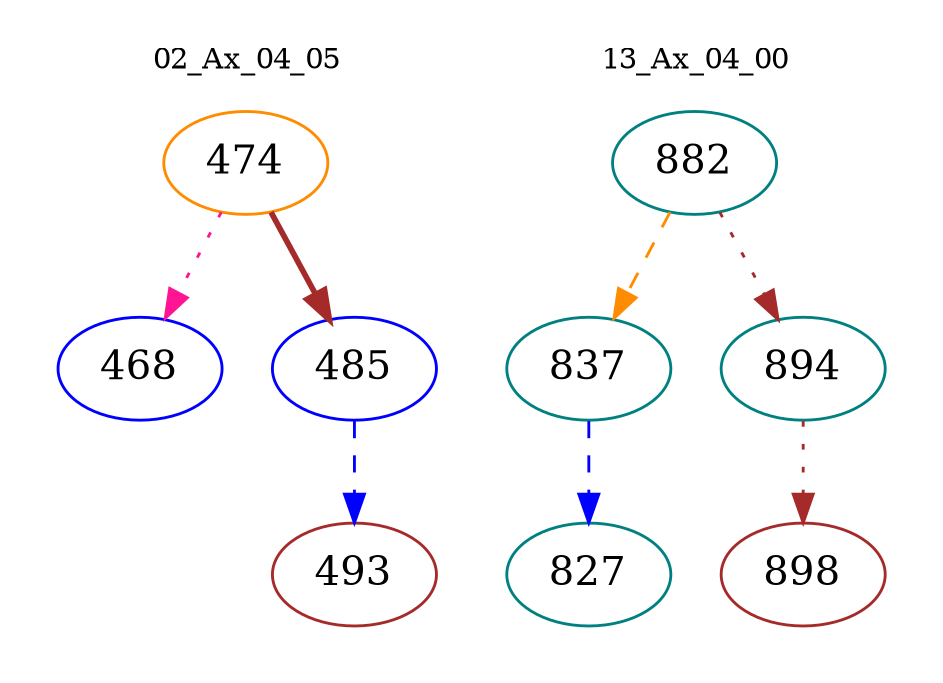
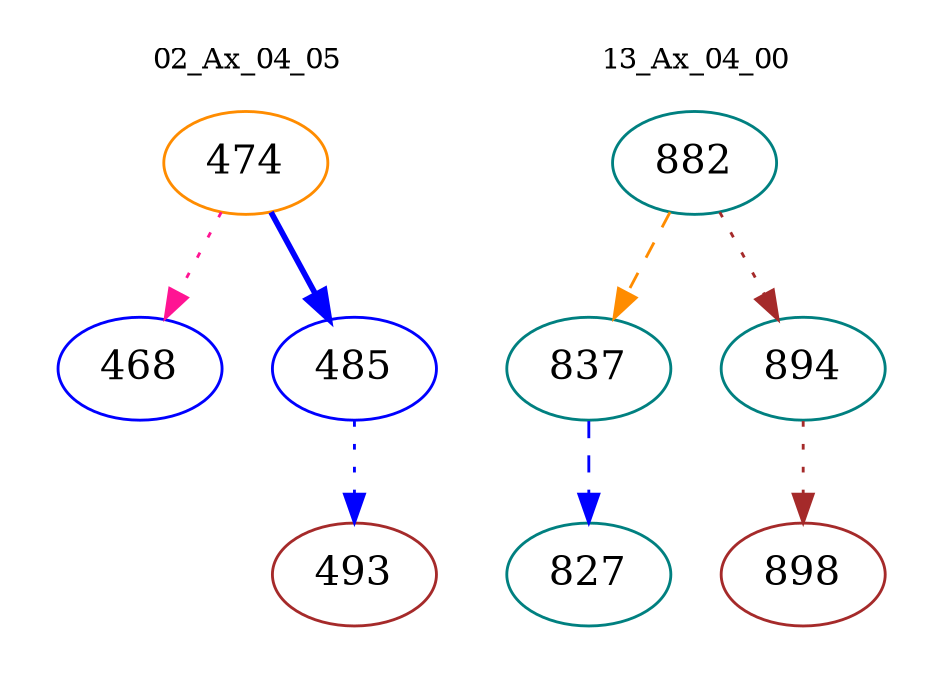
  digraph {
    node [color=teal]
    edge [color=brown style=dotted]
    n1 [color=darkorange label=474]
    n2 [color=blue label=468]
    n3 [color=blue label=485]
    n4 [color=brown label=493]
    n5 [label=882]
    n6 [label=837]
    n7 [label=894]
    n8 [label=827]
    n9 [color=brown label=898]
    subgraph cluster_1 {
      color=white
      fontsize=10
      label="02_Ax_04_05"
      n1
      n2
      n3
      n4
    }
    subgraph cluster_2 {
      color=white
      fontsize=10
      label="13_Ax_04_00"
      n5
      n6
      n7
      n8
      n9
    }
    n1 -> n2 [color=deeppink]
-   n1 -> n3 [style=bold]
-   n3 -> n4 [color=blue style=dashed]
+   n1 -> n3 [color=blue style=bold]
+   n3 -> n4 [color=blue]
    n5 -> n6 [color=darkorange style=dashed]
    n5 -> n7
    n6 -> n8 [color=blue style=dashed]
    n7 -> n9
  }
